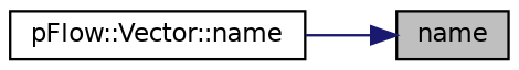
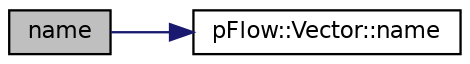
  digraph {
    rankdir=LR
    node [color=black fontname=Helvetica fontsize=10 shape=record style=filled]
    n1 [fillcolor=grey75 fontcolor=black height=0.2 label=name width=0.4]
    n2 [fillcolor=white height=0.2 label="pFlow::Vector::name" width=0.4]
-   n2 -> n1 [color=midnightblue fontname=Helvetica fontsize=10 labelfontname=Helvetica labelfontsize=10 style=solid]
+   n1 -> n2 [color=midnightblue fontname=Helvetica fontsize=10 labelfontname=Helvetica labelfontsize=10 style=solid]
  }
